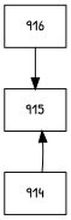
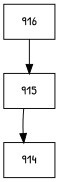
  digraph {
    fontname="Patrick Hand"
    node [fontname="Patrick Hand" shape=record]
    edge [fontname="Patrick Hand"]
    n1 [label="{916}"]
    n2 [label="{915}"]
    n3 [label="{914}"]
    n1 -> n2
-   n3 -> n2
+   n2 -> n3
  }
